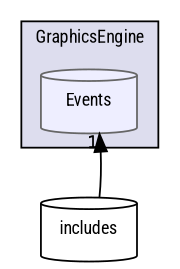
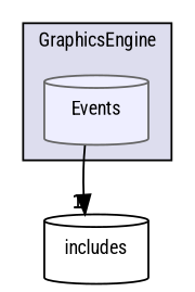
  digraph {
    compound=true
    fontname="Roboto Condensed"
    node [fontname="Roboto Condensed" fontsize=10 shape=cylinder style=filled]
    n1 [fillcolor="#eeeeff" label=Events pencolor=black color=gray40]
    n2 [color=black fillcolor=white label=includes]
    subgraph cluster_1 {
      bgcolor="#ddddee"
      fontsize=10
      label=GraphicsEngine
      pencolor=black
      n1
    }
-   n2 -> n1 [headlabel=1 labeldistance=1.5 labelfontname=Helvetica labelfontsize=10 color=black fontname="Roboto Condensed"]
+   n1 -> n2 [headlabel=1 labeldistance=1.5 labelfontname=Helvetica labelfontsize=10 color=black fontname="Roboto Condensed"]
  }
